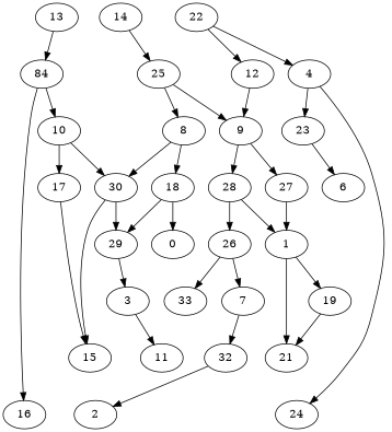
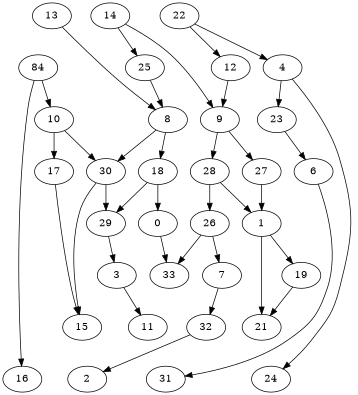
  digraph {
    fontname="DejaVu Serif"
    node [fontname="DejaVu Serif"]
    edge [fontname="DejaVu Serif" weight=0]
    0
    33
    1
    19
    21
    3
    11
    4
    23
    24
    6
+   31
    n13 [label=84]
    13
    16
    10
    30
    17
    29
    15
    14
    25
    8
    9
    18
    27
    28
    26
    7
    22
    12
    32
    2
+   0 -> 33
    1 -> 19
    1 -> 21 [weight=1]
    19 -> 21
    3 -> 11
    4 -> 23
    4 -> 24
    23 -> 6
+   6 -> 31
    n13 -> 16
    n13 -> 10
-   13 -> n13
+   13 -> 8
    10 -> 30
    10 -> 17
    30 -> 29
    30 -> 15
    17 -> 15
    29 -> 3
    14 -> 25
    25 -> 8
-   25 -> 9
+   14 -> 9
    8 -> 30
    8 -> 18
    9 -> 27 [weight=1]
    9 -> 28 [weight=1]
    18 -> 0
    18 -> 29
    27 -> 1
    28 -> 1
    28 -> 26 [weight=1]
    26 -> 33
    26 -> 7
    7 -> 32
    22 -> 4
    22 -> 12
    12 -> 9
    32 -> 2
  }
